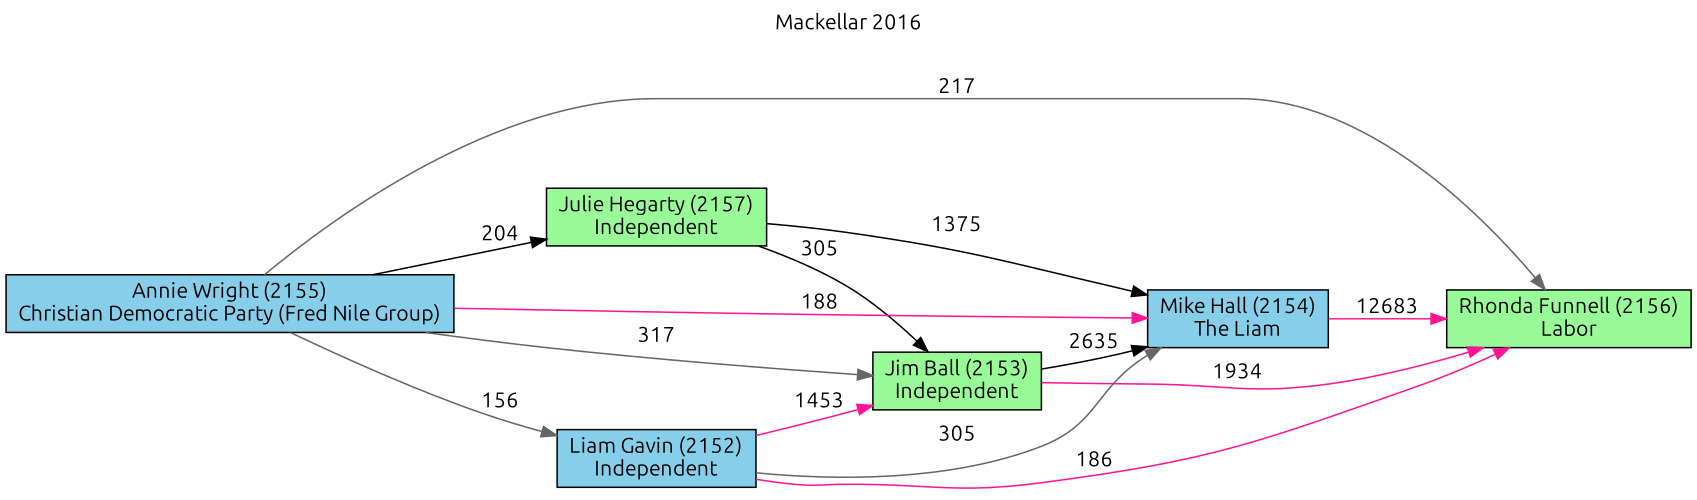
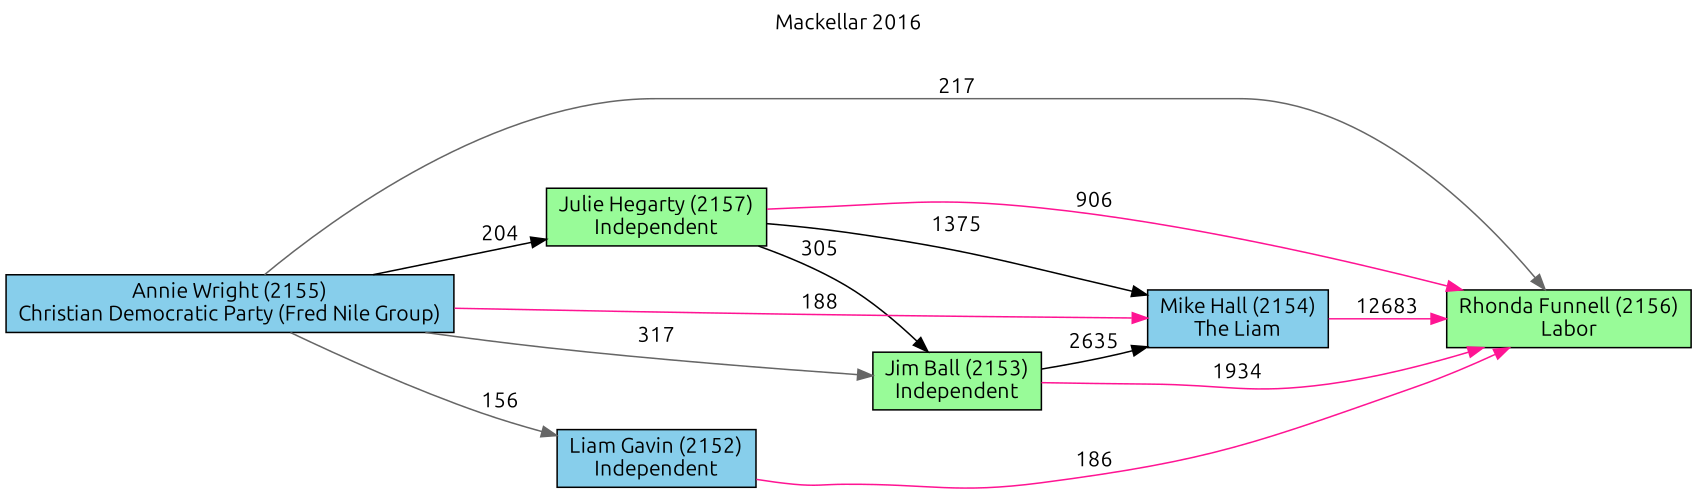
  digraph {
    fontname=Ubuntu
    label="Mackellar 2016"
    labelloc=t
    mclimit=10
    rankdir=LR
    node [fillcolor=palegreen fontname=Ubuntu shape=box style=filled]
    edge [color=deeppink fontname=Ubuntu]
    n1 [label="Julie Hegarty (2157)\nIndependent"]
    n2 [fillcolor=skyblue label="Mike Hall (2154)\nThe Liam"]
    n3 [label="Rhonda Funnell (2156)\nLabor"]
    n4 [label="Jim Ball (2153)\nIndependent"]
    n5 [fillcolor=skyblue label="Liam Gavin (2152)\nIndependent"]
    n6 [fillcolor=skyblue label="Annie Wright (2155)\nChristian Democratic Party (Fred Nile Group)"]
    n1 -> n2 [color=black label=1375]
+   n1 -> n3 [label=906]
    n1 -> n4 [color=black label=305]
    n2 -> n3 [label=12683]
    n4 -> n2 [color=black label=2635]
    n4 -> n3 [label=1934]
-   n5 -> n2 [color=gray40 label=305]
    n5 -> n3 [label=186]
-   n5 -> n4 [label=1453]
    n6 -> n1 [color=black label=204]
    n6 -> n2 [label=188]
    n6 -> n3 [color=gray40 label=217]
    n6 -> n4 [color=gray40 label=317]
    n6 -> n5 [color=gray40 label=156]
  }
